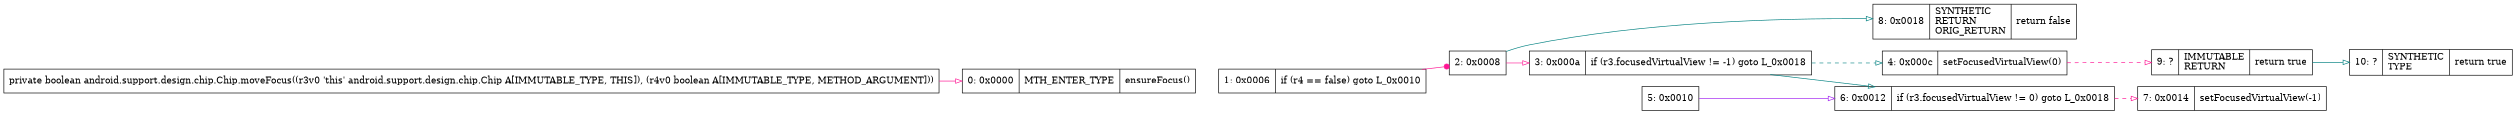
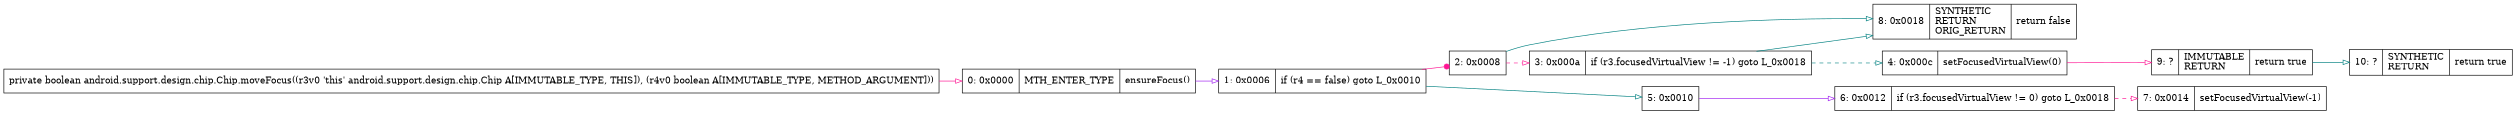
  digraph {
    rankdir=LR
    node [shape=record]
    edge [arrowhead=onormal color=deeppink]
    n1 [label="{0\:\ 0x0000|MTH_ENTER_TYPE\l|ensureFocus()\l}"]
    n2 [label="{1\:\ 0x0006|if (r4 == false) goto L_0x0010\l}"]
    n3 [label="{2\:\ 0x0008}"]
    n4 [label="{5\:\ 0x0010}"]
    n5 [label="{3\:\ 0x000a|if (r3.focusedVirtualView != \-1) goto L_0x0018\l}"]
    n6 [label="{8\:\ 0x0018|SYNTHETIC\lRETURN\lORIG_RETURN\l|return false\l}"]
    n7 [label="{6\:\ 0x0012|if (r3.focusedVirtualView != 0) goto L_0x0018\l}"]
    n8 [label="{4\:\ 0x000c|setFocusedVirtualView(0)\l}"]
    n9 [label="{9\:\ ?|IMMUTABLE\lRETURN\l|return true\l}"]
-   n10 [label="{10\:\ ?|SYNTHETIC\lTYPE\l|return true\l}"]
+   n10 [label="{10\:\ ?|SYNTHETIC\lRETURN\l|return true\l}"]
    n11 [label="{7\:\ 0x0014|setFocusedVirtualView(\-1)\l}"]
    n12 [label="{private boolean android.support.design.chip.Chip.moveFocus((r3v0 'this' android.support.design.chip.Chip A[IMMUTABLE_TYPE, THIS]), (r4v0 boolean A[IMMUTABLE_TYPE, METHOD_ARGUMENT])) }"]
+   n1 -> n2 [color=purple]
    n2 -> n3 [arrowhead=dot style=solid]
-   n3 -> n5
+   n2 -> n4 [color=teal]
+   n3 -> n5 [style=dashed]
    n3 -> n6 [color=teal]
    n4 -> n7 [color=purple]
-   n5 -> n7 [color=teal]
+   n5 -> n6 [color=teal]
    n5 -> n8 [color=teal style=dashed]
    n7 -> n11 [style=dashed]
-   n8 -> n9 [style=dashed]
+   n8 -> n9
    n9 -> n10 [color=teal]
    n12 -> n1
  }
